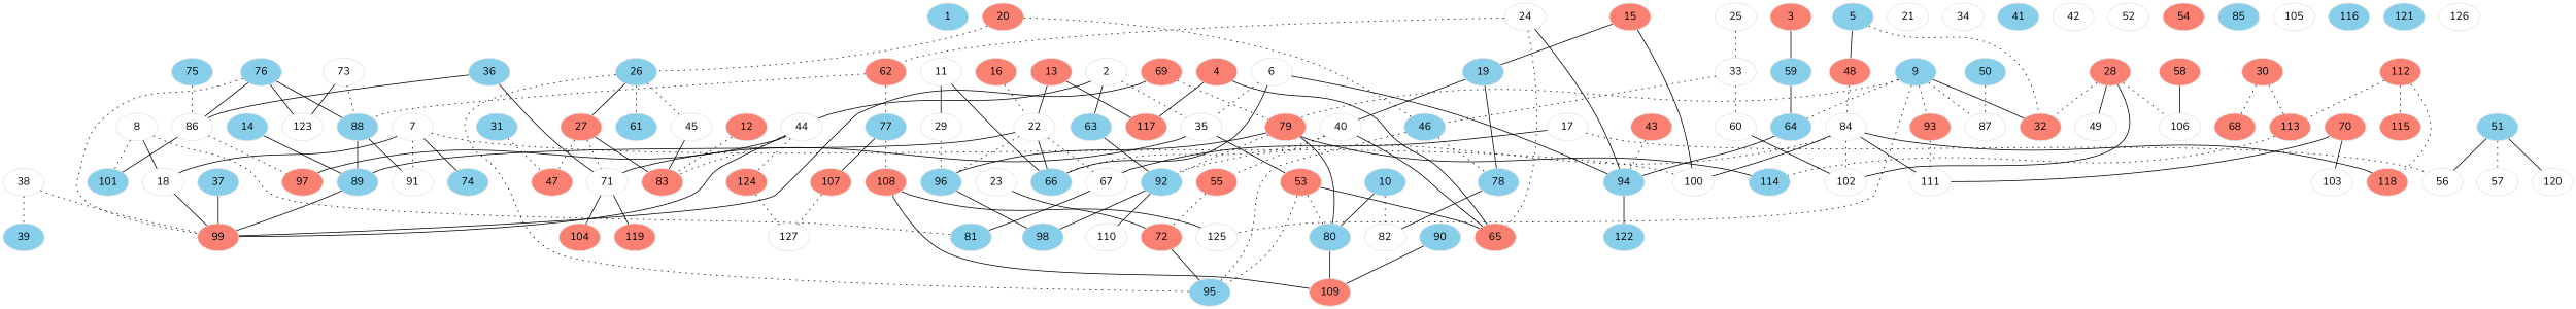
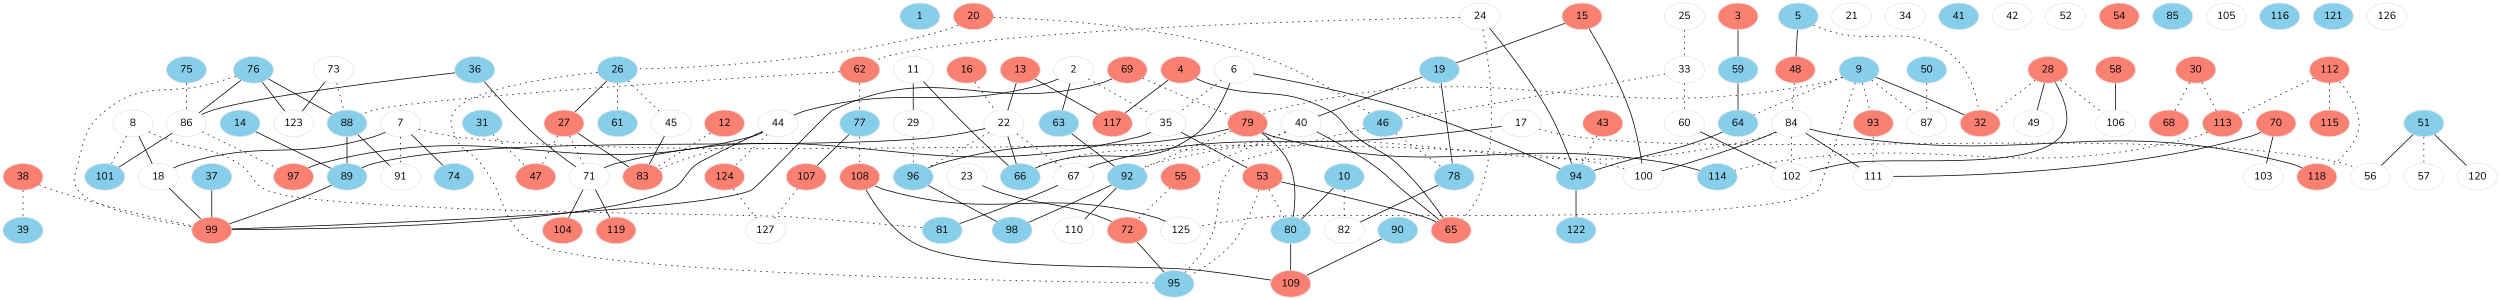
  graph {
    fontname=Nunito
    node [color=gray90 fillcolor=white fontname=Nunito style=filled]
    edge [fontname=Nunito style=solid]
    1 [fillcolor=skyblue]
    2
    35
    44
    63 [fillcolor=skyblue]
    71
    53 [fillcolor=salmon]
    83 [fillcolor=salmon]
    99 [fillcolor=salmon]
    97 [fillcolor=salmon]
    124 [fillcolor=salmon]
    92 [fillcolor=skyblue]
    3 [fillcolor=salmon]
    59 [fillcolor=skyblue]
    64 [fillcolor=skyblue]
    4 [fillcolor=salmon]
    65 [fillcolor=salmon]
    117 [fillcolor=salmon]
    5 [fillcolor=skyblue]
    32 [fillcolor=salmon]
    48 [fillcolor=salmon]
    84
    6
    66 [fillcolor=skyblue]
    94 [fillcolor=skyblue]
    122 [fillcolor=skyblue]
    7
    18
    74 [fillcolor=skyblue]
    91
    100
    8
    81 [fillcolor=skyblue]
    101 [fillcolor=skyblue]
    9 [fillcolor=skyblue]
    79 [fillcolor=salmon]
    87
    93 [fillcolor=salmon]
    125
    80 [fillcolor=skyblue]
    96 [fillcolor=skyblue]
    114 [fillcolor=skyblue]
    111
    10 [fillcolor=skyblue]
    82
    109 [fillcolor=salmon]
    11
    29
    12 [fillcolor=salmon]
    13 [fillcolor=salmon]
    22
    89 [fillcolor=skyblue]
    67
    14 [fillcolor=skyblue]
    15 [fillcolor=salmon]
    19 [fillcolor=skyblue]
    40
    78 [fillcolor=skyblue]
    16 [fillcolor=salmon]
    17
    56
    55 [fillcolor=salmon]
    20 [fillcolor=salmon]
    26 [fillcolor=skyblue]
    46 [fillcolor=skyblue]
    27 [fillcolor=salmon]
    45
    61 [fillcolor=skyblue]
    95 [fillcolor=skyblue]
    21
    98 [fillcolor=skyblue]
    72 [fillcolor=salmon]
    23
    24
    62 [fillcolor=salmon]
    77 [fillcolor=skyblue]
    88 [fillcolor=skyblue]
    25
    33
    60
    47 [fillcolor=salmon]
    104 [fillcolor=salmon]
    119 [fillcolor=salmon]
    28 [fillcolor=salmon]
    49
    102
    106
    30 [fillcolor=salmon]
    68 [fillcolor=salmon]
    113 [fillcolor=salmon]
    31 [fillcolor=skyblue]
    34
    36 [fillcolor=skyblue]
    86
    37 [fillcolor=skyblue]
-   38
+   38 [fillcolor=salmon]
    39 [fillcolor=skyblue]
    41 [fillcolor=skyblue]
    42
    43 [fillcolor=salmon]
    127
    118 [fillcolor=salmon]
    50 [fillcolor=skyblue]
    51 [fillcolor=skyblue]
    57
    120
    52
    54 [fillcolor=salmon]
    58 [fillcolor=salmon]
    107 [fillcolor=salmon]
    108 [fillcolor=salmon]
    110
    69 [fillcolor=salmon]
    70 [fillcolor=salmon]
    103
    73
    123
    75 [fillcolor=skyblue]
    76 [fillcolor=skyblue]
    85 [fillcolor=skyblue]
    90 [fillcolor=skyblue]
    105
    112 [fillcolor=salmon]
    115 [fillcolor=salmon]
    116 [fillcolor=skyblue]
    121 [fillcolor=skyblue]
    126
    2 -- 35 [style=dotted]
    2 -- 44
    2 -- 63
    35 -- 71
    35 -- 53
    44 -- 83 [style=dotted]
    44 -- 99
    44 -- 97
    44 -- 124 [style=dotted]
    63 -- 92
    71 -- 104
    71 -- 119
    53 -- 65
    53 -- 80 [style=dotted]
    53 -- 95 [style=dotted]
    124 -- 127 [style=dotted]
    92 -- 98
    92 -- 110
    3 -- 59
    59 -- 64
    64 -- 94
    4 -- 65
    4 -- 117
    5 -- 32 [style=dotted]
    5 -- 48
    48 -- 84 [style=dotted]
    84 -- 92 [style=dotted]
    84 -- 100
    84 -- 111
    84 -- 102 [style=dotted]
    84 -- 118
    6 -- 35 [style=dotted]
    6 -- 66
    6 -- 94
    94 -- 122
    7 -- 18
    7 -- 74
    7 -- 91 [style=dotted]
    7 -- 100 [style=dotted]
    18 -- 99
    8 -- 18
    8 -- 81 [style=dotted]
    8 -- 101 [style=dotted]
    9 -- 64 [style=dotted]
    9 -- 32
    9 -- 79 [style=dotted]
    9 -- 87 [style=dotted]
    9 -- 93 [style=dotted]
    9 -- 125 [style=dotted]
    79 -- 92 [style=dotted]
    79 -- 80
    79 -- 96
    79 -- 114
    93 -- 111 [style=dotted]
    80 -- 109
    96 -- 98
    10 -- 80
    10 -- 82 [style=dotted]
    11 -- 66
    11 -- 29
    29 -- 96 [style=dotted]
    12 -- 83 [style=dotted]
    13 -- 117
    13 -- 22
    22 -- 66
    22 -- 96 [style=dotted]
    22 -- 89
    22 -- 67 [style=dotted]
    89 -- 99
    67 -- 81
    14 -- 89
    15 -- 100
    15 -- 19
    19 -- 40
    19 -- 78
    40 -- 65
    40 -- 66 [style=dotted]
    40 -- 55 [style=dotted]
    78 -- 82
    16 -- 22 [style=dotted]
    17 -- 67
    17 -- 56 [style=dotted]
    55 -- 72 [style=dotted]
    20 -- 26 [style=dotted]
    20 -- 46 [style=dotted]
    26 -- 27
    26 -- 45 [style=dotted]
    26 -- 61 [style=dotted]
    26 -- 95 [style=dotted]
    46 -- 78 [style=dotted]
    46 -- 95 [style=dotted]
    27 -- 71 [style=dotted]
    27 -- 83
    27 -- 47 [style=dotted]
    45 -- 83
    72 -- 95
    23 -- 72
    24 -- 65 [style=dotted]
    24 -- 94
    24 -- 62 [style=dotted]
    62 -- 77 [style=dotted]
    62 -- 88 [style=dotted]
    77 -- 107
    77 -- 108 [style=dotted]
    88 -- 91
    88 -- 89
    25 -- 33 [style=dotted]
    33 -- 46 [style=dotted]
    33 -- 60 [style=dotted]
    60 -- 102
    28 -- 32 [style=dotted]
    28 -- 49
    28 -- 102
    28 -- 106 [style=dotted]
    30 -- 68 [style=dotted]
    30 -- 113 [style=dotted]
    113 -- 114 [style=dotted]
    31 -- 47 [style=dotted]
    36 -- 71
    36 -- 86
    86 -- 97 [style=dotted]
    86 -- 101
    37 -- 99
    38 -- 99 [style=dotted]
    38 -- 39 [style=dotted]
    43 -- 94 [style=dotted]
    50 -- 87 [style=dotted]
    51 -- 56
    51 -- 57 [style=dotted]
    51 -- 120
    58 -- 106
    107 -- 127 [style=dotted]
    108 -- 125
    108 -- 109
    69 -- 99
    69 -- 79 [style=dotted]
    70 -- 111
    70 -- 103
    73 -- 88 [style=dotted]
    73 -- 123
    75 -- 86 [style=dotted]
    76 -- 99 [style=dotted]
    76 -- 88
    76 -- 86
    76 -- 123
    90 -- 109
    112 -- 113 [style=dotted]
    112 -- 118 [style=dotted]
    112 -- 115 [style=dotted]
  }
